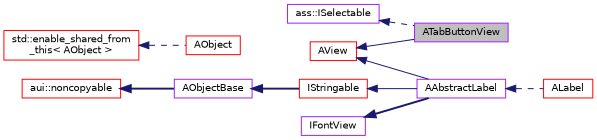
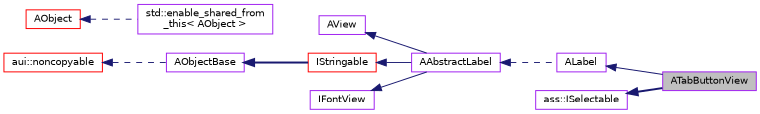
  digraph {
    rankdir=LR
    node [color=purple fillcolor=white fontname=Helvetica fontsize=10 shape=record style=filled]
    edge [color=midnightblue dir=back fontname=Helvetica fontsize=10 labelfontname=Helvetica labelfontsize=10 style=dashed]
    n1 [fillcolor=grey75 fontcolor=black height=0.2 label=ATabButtonView width=0.4]
-   n2 [color=red height=0.2 label=ALabel width=0.4]
+   n2 [height=0.2 label=ALabel width=0.4]
    n3 [height=0.2 label=AAbstractLabel width=0.4]
-   n4 [color=red height=0.2 label=AView width=0.4]
+   n4 [height=0.2 label=AView width=0.4]
    n5 [color=red height=0.2 label=AObject width=0.4]
    n6 [height=0.2 label=AObjectBase width=0.4]
    n7 [color=red height=0.2 label=IStringable width=0.4]
    n8 [color=red height=0.2 label="aui::noncopyable" width=0.4]
-   n9 [color=red height=0.2 label="std::enable_shared_from\l_this\< AObject \>" width=0.4]
+   n9 [height=0.2 label="std::enable_shared_from\l_this\< AObject \>" width=0.4]
    n10 [height=0.2 label=IFontView width=0.4]
    n11 [height=0.2 label="ass::ISelectable" width=0.4]
-   n4 -> n1 [style=solid]
+   n2 -> n1 [style=solid]
    n3 -> n2
    n4 -> n3 [style=solid]
    n6 -> n7 [style=bold]
    n7 -> n3 [style=solid]
-   n8 -> n6 [style=bold]
-   n9 -> n5
-   n10 -> n3 [style=bold]
-   n11 -> n1
+   n8 -> n6
+   n5 -> n9
+   n10 -> n3 [style=solid]
+   n11 -> n1 [style=bold]
  }
